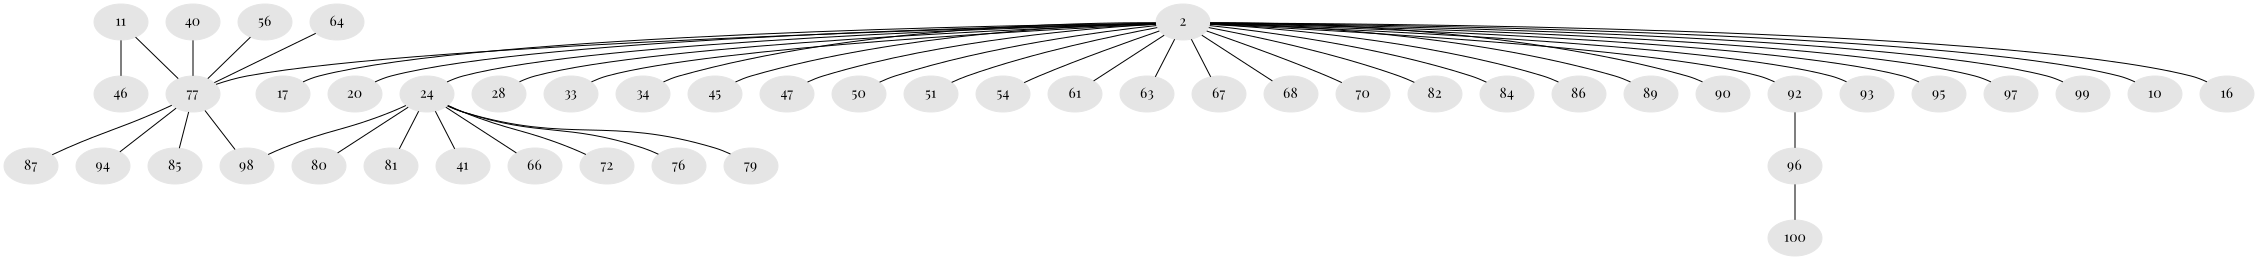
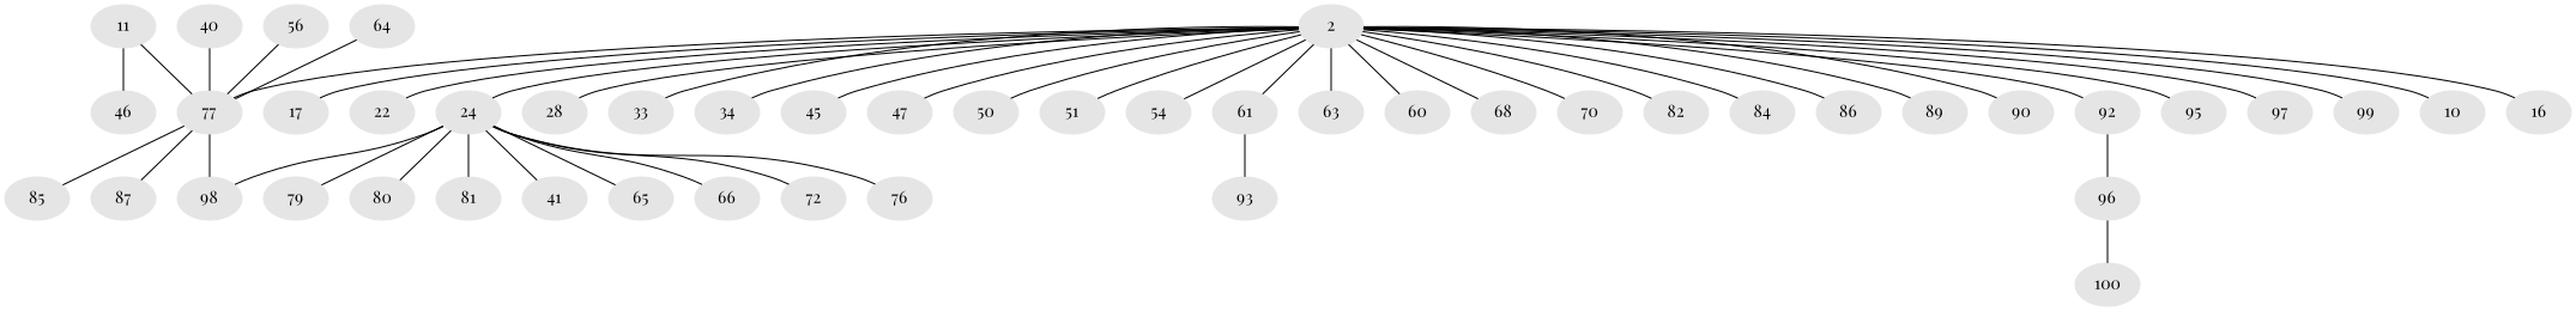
  graph {
    fontname="Playfair Display"
    node [color=gray90 fontname="Playfair Display" style=filled]
    edge [fontname="Playfair Display"]
    2
    10
    16
    17
-   20
+   20 [label=22]
    24 [super="+22+7"]
    28
    33
    34 [super="+9"]
    45
    47 [super="+19"]
    50 [super="+25"]
    51
    54 [super="+13"]
    61 [super="+48"]
    63
-   67
+   67 [label=60]
    68
    70
    77 [super="+5"]
    82
    84 [super="+83"]
    86
    89 [super="+88"]
    90 [super="+8"]
    92 [super="+29"]
    93 [super="+49+74"]
    95 [super="+53"]
    97 [super="+1+42"]
    99 [super="+73"]
    41
+   65
    66
    72
    76
    79 [super="+60"]
    80 [super="+75"]
    81
    98 [super="+57+44+69+55+58+62+71+91"]
    85
    87
-   94
    96
    46 [super="+39"]
    11
    40
    56
    64
    100
    2 -- 10
    2 -- 16
    2 -- 17
    2 -- 20
    2 -- 24 [weight=2]
    2 -- 28
    2 -- 33
    2 -- 34
    2 -- 45
    2 -- 47
    2 -- 50
    2 -- 51
    2 -- 54
    2 -- 61
    2 -- 63
    2 -- 67
    2 -- 68
    2 -- 70
    2 -- 77 [weight=2]
    2 -- 82
    2 -- 84
    2 -- 86
    2 -- 89
    2 -- 90 [weight=2]
    2 -- 92
-   2 -- 93
+   61 -- 93
    2 -- 95
    2 -- 97
    2 -- 99
    24 -- 41
+   24 -- 65
    24 -- 66
    24 -- 72
    24 -- 76
    24 -- 79
    24 -- 80
    24 -- 81
    24 -- 98
    77 -- 98
    77 -- 85
    77 -- 87
-   77 -- 94
    92 -- 96
    96 -- 100
    11 -- 77 [weight=2]
    11 -- 46
    40 -- 77
    56 -- 77
    64 -- 77
  }
